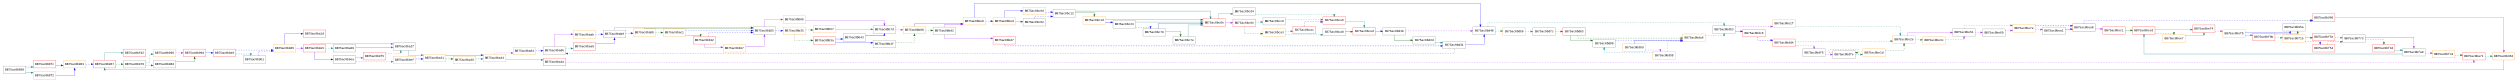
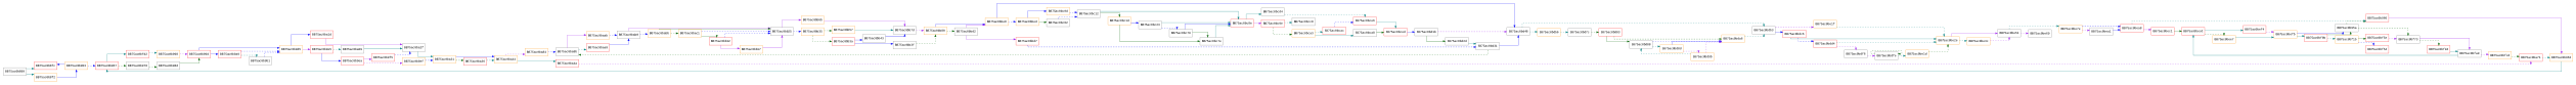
  digraph {
    fontname="Liberation Mono"
    rankdir=LR
    splines=ortho
    node [color=gray40 fontname="Liberation Mono" shape=box]
    edge [color=blue fontname="Liberation Mono" style=dashed]
    BB75ac0b8fc [color=red]
    BB75ac0b890
    BB75ac0b8f2 [color=darkorange]
    BB75ac0b903 [color=darkorange]
    BB75ac0b967 [color=red]
    BB75ac0bfd2 [color=red]
    BB75ac0b970
    BB75ac0b998 [color=darkorange]
    BB75ac0b98d
    BB75ac0b960 [color=red]
    BB75ac0b95a
    BB75ac0b963 [color=darkorange]
    BB75ac0b99d [color=red]
    BB75ac0b9d5 [color=darkorange]
    BB75ac0b9a9 [color=red]
    BB75ac0ba1d [color=red]
    BB75ac0b9e5 [color=red]
    BB75ac0b9b1
    BB75ac0ba2f
    BB75ac0ba09
    BB75ac0b9ea [color=red]
    BB75ac0ba31 [color=darkorange]
    BB75ac0b9f5 [color=red]
    BB75ac0b9ef [color=darkorange]
    BB75ac0ba44 [color=darkorange]
-   BB75ac0ba36 [color=darkorange]
+   BB75ac0ba36 [color=red]
    BB75ac0ba84 [color=darkorange]
    BB75ac0ba4a [color=red]
    BB75ac0ba8b
    BB75ac0ba71 [color=red]
    BB75ac0baab [color=darkorange]
    BB75ac0baa0 [color=red]
    BB75ac0bab0
    BB75ac0bb25
    BB75ac0babb [color=darkorange]
    BB75ac0bb6b [color=darkorange]
    BB75ac0bb35 [color=darkorange]
    BB75ac0bac1 [color=darkorange]
    BB75ac0bb7d
    BB75ac0bb57 [color=darkorange]
    BB75ac0bb3a [color=red]
    BB75ac0bb12 [color=red]
    BB75ac0bb17 [color=darkorange]
    BB75ac0bb80 [color=darkorange]
    BB75ac0bb43
    BB75ac0bb3f
    BB75ac0bbe0 [color=darkorange]
    BB75ac0bbd2
    BB75ac0bd48
    BB75ac0bbed [color=darkorange]
    BB75ac0bbd7 [color=red]
    BB75ac0bdb3
    BB75ac0bd56 [color=darkorange]
    BB75ac0bc0d [color=darkorange]
    BB75ac0bc02
    BB75ac0bd31
    BB75ac0be1f [color=darkorange]
    BB75ac0bdc6 [color=red]
    BB75ac0bd7c
    BB75ac0bc12
    BB75ac0bc8e [color=red]
    BB75ac0bc1d [color=darkorange]
    BB75ac0bcd4
    BB75ac0bc9e [color=red]
    BB75ac0bc23
    BB75ac0bce6 [color=red]
    BB75ac0bcc0
    BB75ac0bca3 [color=darkorange]
    BB75ac0bc79
    BB75ac0bc7e
    BB75ac0bced [color=red]
    BB75ac0bcac [color=red]
    BB75ac0bca8
    BB75ac0bd1b
    BB75ac0bd2d
    BB75ac0be2e [color=darkorange]
    BB75ac0bdd4 [color=red]
    BB75ac0bd83 [color=red]
    BB75ac0bda6 [color=darkorange]
    BB75ac0bd88
    BB75ac0bd8d [color=darkorange]
    BB75ac0bd9b [color=darkorange]
    BB75ac0be51
    BB75ac0be3c [color=darkorange]
    BB75ac0bdf6
    BB75ac0be7e [color=darkorange]
    BB75ac0be69
    BB75ac0bdfe
    BB75ac0be1d [color=darkorange]
    BB75ac0bea8 [color=red]
    BB75ac0bea1
    BB75ac0bec1 [color=red]
    BB75ac0becd [color=red]
    BB75ac0bef4 [color=red]
    BB75ac0bee7 [color=darkorange]
    BB75ac0befb [color=darkorange]
    BB75ac0bf0b [color=red]
    BB75ac0bf15 [color=darkorange]
    BB75ac0bf5e [color=red]
    BB75ac0bf54 [color=red]
    BB75ac0bf73
    BB75ac0bfa9
    BB75ac0bf94 [color=red]
    BB75ac0bfcd [color=darkorange]
-   BB75ac0b8fc -> BB75ac0b903 [style=solid]
+   BB75ac0b903 -> BB75ac0b8fc [style=solid]
    BB75ac0b890 -> BB75ac0b8fc [color=teal style=solid]
    BB75ac0b890 -> BB75ac0b8f2 [color=teal style=solid]
    BB75ac0b8f2 -> BB75ac0b903 [style=solid]
    BB75ac0b903 -> BB75ac0b967
    BB75ac0b967 -> BB75ac0bfd2 [color=teal style=solid]
    BB75ac0b967 -> BB75ac0b970 [color=darkgreen]
-   BB75ac0b970 -> BB75ac0b998 [color=teal]
+   BB75ac0bfd2 -> BB75ac0b998 [color=teal]
    BB75ac0b970 -> BB75ac0b98d [color=darkgreen]
    BB75ac0b998 -> BB75ac0b99d [color=purple]
    BB75ac0b98d -> BB75ac0b99d [color=darkgreen style=solid]
    BB75ac0b960 -> BB75ac0b963 [color=purple style=solid]
    BB75ac0b95a -> BB75ac0b960 [color=darkgreen]
    BB75ac0b963 -> BB75ac0b967 [color=teal style=solid]
+   BB75ac0b99d -> BB75ac0b9d5 [style=solid]
    BB75ac0b99d -> BB75ac0b9a9 [style=solid]
    BB75ac0b9d5 -> BB75ac0ba1d [style=solid]
    BB75ac0b9d5 -> BB75ac0b9e5 [color=purple style=solid]
    BB75ac0b9a9 -> BB75ac0b9d5
    BB75ac0b9a9 -> BB75ac0b9b1 [color=teal]
-   BB75ac0b9e5 -> BB75ac0ba2f [color=purple style=solid]
+   BB75ac0ba1d -> BB75ac0ba2f [color=purple style=solid]
    BB75ac0b9e5 -> BB75ac0ba09 [color=teal]
    BB75ac0b9e5 -> BB75ac0b9ea [style=solid]
    BB75ac0b9b1 -> BB75ac0b9d5
    BB75ac0ba2f -> BB75ac0ba31 [color=teal style=solid]
    BB75ac0ba09 -> BB75ac0ba2f [color=teal style=solid]
    BB75ac0b9ea -> BB75ac0b9f5 [color=purple style=solid]
    BB75ac0b9ea -> BB75ac0b9ef [color=purple]
    BB75ac0ba31 -> BB75ac0ba44 [style=solid]
    BB75ac0ba31 -> BB75ac0ba36 [color=darkgreen]
-   BB75ac0b9f5 -> BB75ac0ba2f [color=teal]
+   BB75ac0b9f5 -> BB75ac0ba2f
    BB75ac0b9ef -> BB75ac0ba31
    BB75ac0ba44 -> BB75ac0ba84 [color=purple]
    BB75ac0ba44 -> BB75ac0ba4a [color=teal style=solid]
    BB75ac0ba36 -> BB75ac0ba44 [color=teal]
    BB75ac0ba84 -> BB75ac0ba8b
    BB75ac0ba4a -> BB75ac0ba71 [color=purple]
    BB75ac0ba8b -> BB75ac0baab [color=purple style=solid]
    BB75ac0ba8b -> BB75ac0baa0 [color=teal]
    BB75ac0ba71 -> BB75ac0b963 [color=teal]
    BB75ac0baab -> BB75ac0bab0
    BB75ac0baa0 -> BB75ac0bab0 [style=solid]
    BB75ac0bab0 -> BB75ac0bb25 [color=purple style=solid]
    BB75ac0bab0 -> BB75ac0babb
    BB75ac0bb25 -> BB75ac0bb6b [color=purple style=solid]
    BB75ac0bb25 -> BB75ac0bb35
    BB75ac0babb -> BB75ac0bb25 [color=darkgreen style=solid]
    BB75ac0babb -> BB75ac0bac1 [color=darkgreen]
    BB75ac0bb6b -> BB75ac0bb7d [color=purple style=solid]
    BB75ac0bb35 -> BB75ac0bb57 [color=darkgreen]
    BB75ac0bb35 -> BB75ac0bb3a [color=darkgreen]
    BB75ac0bac1 -> BB75ac0bb25
    BB75ac0bac1 -> BB75ac0bb12 [color=darkgreen style=solid]
    BB75ac0bb7d -> BB75ac0bb80 [color=purple]
    BB75ac0bb57 -> BB75ac0bb7d [color=teal style=solid]
    BB75ac0bb3a -> BB75ac0bb43 [style=solid]
    BB75ac0bb3a -> BB75ac0bb3f [style=solid]
    BB75ac0bb12 -> BB75ac0bb25
    BB75ac0bb12 -> BB75ac0bb17 [color=purple style=solid]
    BB75ac0bb17 -> BB75ac0bb25 [color=purple style=solid]
    BB75ac0bb80 -> BB75ac0bbe0 [style=solid]
    BB75ac0bb80 -> BB75ac0bbd2 [color=darkgreen]
    BB75ac0bb43 -> BB75ac0bb7d [style=solid]
    BB75ac0bb3f -> BB75ac0bb80 [color=darkgreen]
    BB75ac0bbe0 -> BB75ac0bd48 [style=solid]
    BB75ac0bbe0 -> BB75ac0bbed
    BB75ac0bbd2 -> BB75ac0bbe0 [color=purple style=solid]
    BB75ac0bbd2 -> BB75ac0bbd7 [color=purple style=solid]
    BB75ac0bd48 -> BB75ac0bdb3 [color=teal]
    BB75ac0bd48 -> BB75ac0bd56 [color=teal]
    BB75ac0bbed -> BB75ac0bc0d [style=solid]
    BB75ac0bbed -> BB75ac0bc02 [color=darkgreen style=solid]
    BB75ac0bbd7 -> BB75ac0bd31
    BB75ac0bdb3 -> BB75ac0be1f [color=purple]
    BB75ac0bdb3 -> BB75ac0bdc6 [style=solid]
    BB75ac0bd56 -> BB75ac0bd7c [color=teal]
    BB75ac0bc0d -> BB75ac0bc12
    BB75ac0bc02 -> BB75ac0bc12
    BB75ac0bd31 -> BB75ac0ba8b [color=darkgreen]
    BB75ac0bd31 -> BB75ac0bd48 [style=solid]
    BB75ac0be1f -> BB75ac0be2e [color=teal]
+   BB75ac0bdc6 -> BB75ac0be2e [color=teal style=solid]
    BB75ac0bdc6 -> BB75ac0bdd4
    BB75ac0bd7c -> BB75ac0bd83 [color=darkgreen]
    BB75ac0bc12 -> BB75ac0bc8e [color=teal style=solid]
    BB75ac0bc12 -> BB75ac0bc1d [color=darkgreen style=solid]
    BB75ac0bc8e -> BB75ac0bcd4 [color=teal style=solid]
    BB75ac0bc8e -> BB75ac0bc9e [color=purple style=solid]
-   BB75ac0bc1d -> BB75ac0bc8e [color=darkgreen style=solid]
+   BB75ac0bc1d -> BB75ac0bc7e [color=darkgreen style=solid]
    BB75ac0bc1d -> BB75ac0bc23 [style=solid]
    BB75ac0bcd4 -> BB75ac0bce6 [color=teal]
    BB75ac0bc9e -> BB75ac0bcc0 [color=teal]
    BB75ac0bc9e -> BB75ac0bca3 [color=darkgreen]
    BB75ac0bc23 -> BB75ac0bc8e [color=teal style=solid]
    BB75ac0bc23 -> BB75ac0bc79
    BB75ac0bce6 -> BB75ac0bced [color=teal style=solid]
-   BB75ac0bcc0 -> BB75ac0bce6 [color=teal]
    BB75ac0bca3 -> BB75ac0bcac [color=teal]
-   BB75ac0bca3 -> BB75ac0bca8 [color=teal]
+   BB75ac0bca3 -> BB75ac0bca8 [color=teal style=solid]
    BB75ac0bc79 -> BB75ac0bc8e [style=solid]
    BB75ac0bc79 -> BB75ac0bc7e [color=darkgreen style=solid]
    BB75ac0bc7e -> BB75ac0bc8e [color=teal style=solid]
    BB75ac0bced -> BB75ac0bd1b [style=solid]
    BB75ac0bcac -> BB75ac0bce6
    BB75ac0bca8 -> BB75ac0bced [color=darkgreen style=solid]
    BB75ac0bd1b -> BB75ac0bd48 [color=purple]
    BB75ac0bd1b -> BB75ac0bd2d [color=darkgreen style=solid]
    BB75ac0bd2d -> BB75ac0bd31 [color=teal style=solid]
    BB75ac0be2e -> BB75ac0be51 [color=purple style=solid]
    BB75ac0be2e -> BB75ac0be3c [color=teal]
    BB75ac0bdd4 -> BB75ac0be2e [color=teal]
    BB75ac0bdd4 -> BB75ac0bdf6 [color=purple]
    BB75ac0bd83 -> BB75ac0bda6 [color=darkgreen]
    BB75ac0bd83 -> BB75ac0bd88 [color=darkgreen style=solid]
    BB75ac0bda6 -> BB75ac0bdb3 [color=teal]
    BB75ac0bd88 -> BB75ac0bda6
+   BB75ac0bd88 -> BB75ac0bd8d [color=teal]
    BB75ac0bd8d -> BB75ac0bda6 [style=solid]
    BB75ac0bd8d -> BB75ac0bd9b [color=purple]
    BB75ac0bd9b -> BB75ac0bda6 [color=purple]
    BB75ac0bd9b -> BB75ac0bd88 [color=teal]
    BB75ac0be51 -> BB75ac0be7e [color=teal]
    BB75ac0be51 -> BB75ac0be69 [color=purple]
    BB75ac0be3c -> BB75ac0be51 [color=purple]
    BB75ac0bdf6 -> BB75ac0bdfe [color=purple]
    BB75ac0be7e -> BB75ac0bea8
    BB75ac0be7e -> BB75ac0bea1 [color=purple]
-   BB75ac0be69 -> BB75ac0be7e [color=purple]
    BB75ac0bdfe -> BB75ac0bdfe [color=darkgreen]
    BB75ac0bdfe -> BB75ac0be1d [color=teal]
    BB75ac0be1d -> BB75ac0be2e [color=darkgreen]
-   BB75ac0bea8 -> BB75ac0b960
+   BB75ac0bea8 -> BB75ac0b960 [color=teal]
    BB75ac0bea8 -> BB75ac0bec1 [color=purple style=solid]
    BB75ac0bea1 -> BB75ac0bea8 [style=solid]
    BB75ac0bec1 -> BB75ac0becd [color=darkgreen style=solid]
    BB75ac0becd -> BB75ac0bef4 [color=teal style=solid]
    BB75ac0becd -> BB75ac0bee7 [color=darkgreen]
    BB75ac0bef4 -> BB75ac0befb [color=purple]
-   BB75ac0bee7 -> BB75ac0bef4 [color=teal style=solid]
+   BB75ac0bee7 -> BB75ac0befb [color=teal style=solid]
    BB75ac0befb -> BB75ac0b95a [style=solid]
    BB75ac0befb -> BB75ac0bf0b [color=teal style=solid]
    BB75ac0bf0b -> BB75ac0b95a [color=darkgreen style=solid]
    BB75ac0bf0b -> BB75ac0bf15 [color=teal]
    BB75ac0bf15 -> BB75ac0bf5e [color=darkgreen style=solid]
    BB75ac0bf15 -> BB75ac0bf54
    BB75ac0bf5e -> BB75ac0bf73 [color=purple]
-   BB75ac0bf54 -> BB75ac0bf73 [color=darkgreen]
+   BB75ac0b95a -> BB75ac0bf73 [color=darkgreen]
    BB75ac0bf73 -> BB75ac0bfa9 [color=purple style=solid]
    BB75ac0bf73 -> BB75ac0bf94 [color=darkgreen]
    BB75ac0bfa9 -> BB75ac0becd [color=teal style=solid]
    BB75ac0bfa9 -> BB75ac0bfcd [color=purple]
    BB75ac0bf94 -> BB75ac0bfa9 [color=teal style=solid]
    BB75ac0bfcd -> BB75ac0ba71 [color=darkgreen]
  }
